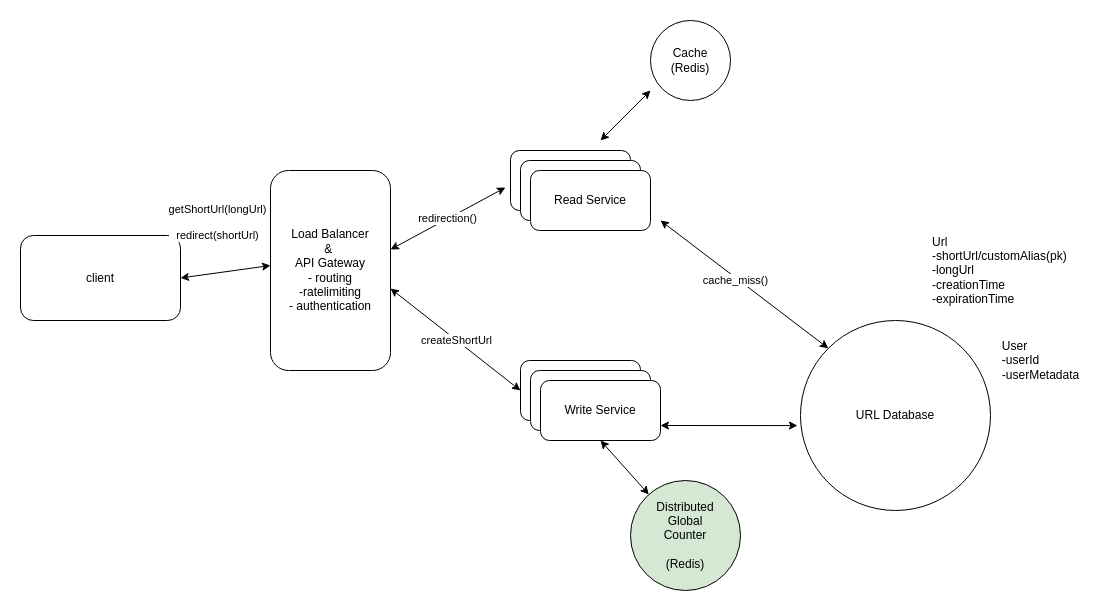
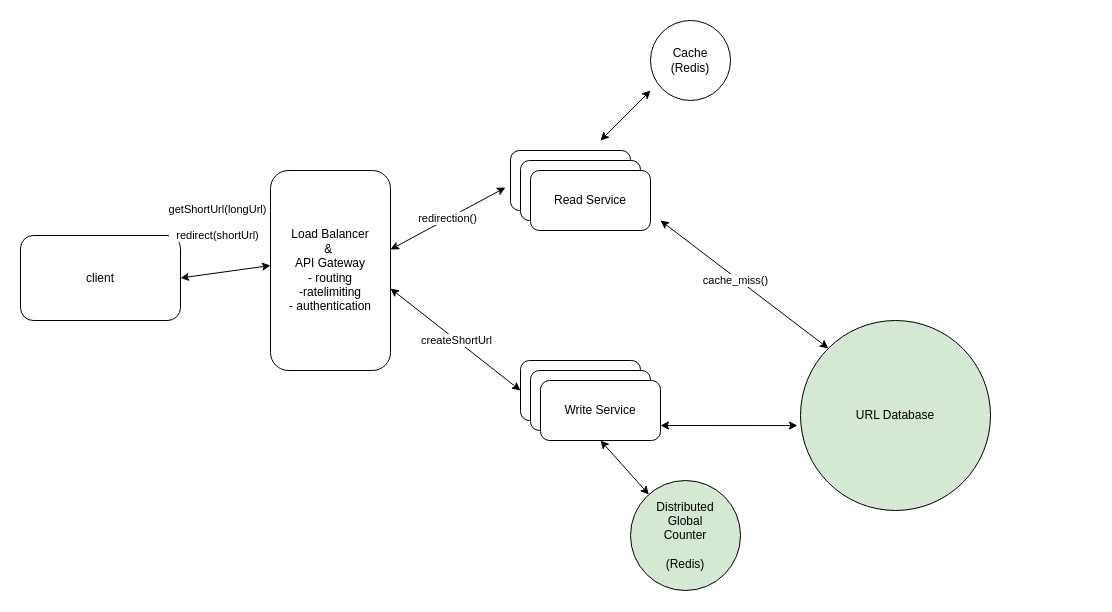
  <mxCell id="0" />
  <mxCell id="1" parent="0" />
  <mxCell id="2" value="client" style="rounded=1;whiteSpace=wrap;html=1;" vertex="1" parent="1"><mxGeometry x="20" y="235" width="160" height="85" as="geometry" /></mxCell>
  <mxCell id="3" value="" style="endArrow=classic;startArrow=classic;html=1;exitX=1;exitY=0.5;exitDx=0;exitDy=0;" edge="1" parent="1" source="2"><mxGeometry width="50" height="50" relative="1" as="geometry"><mxPoint x="530" y="470" as="sourcePoint" /><mxPoint x="270" y="265" as="targetPoint" /></mxGeometry></mxCell>
  <mxCell id="4" value="getShortUrl(longUrl)&lt;br&gt;&lt;br&gt;redirect(shortUrl)&lt;br&gt;" style="edgeLabel;html=1;align=center;verticalAlign=middle;resizable=0;points=[];" vertex="1" connectable="0" parent="3"><mxGeometry x="-0.076" y="-2" relative="1" as="geometry"><mxPoint x="-5" y="-52" as="offset" /></mxGeometry></mxCell>
- <mxCell id="5" value="URL Database" style="ellipse;whiteSpace=wrap;html=1;aspect=fixed;" vertex="1" parent="1"><mxGeometry x="800" y="320" width="190" height="190" as="geometry" /></mxCell>
+ <mxCell id="5" value="URL Database" style="ellipse;whiteSpace=wrap;html=1;aspect=fixed;fillColor=#d5e8d4;" vertex="1" parent="1"><mxGeometry x="800" y="320" width="190" height="190" as="geometry" /></mxCell>
  <mxCell id="6" value="" style="endArrow=classic;startArrow=classic;html=1;entryX=-0.016;entryY=0.553;entryDx=0;entryDy=0;entryPerimeter=0;exitX=1;exitY=0.75;exitDx=0;exitDy=0;" edge="1" parent="1" source="18" target="5"><mxGeometry width="50" height="50" relative="1" as="geometry"><mxPoint x="720" y="380" as="sourcePoint" /><mxPoint x="580" y="410" as="targetPoint" /></mxGeometry></mxCell>
  <mxCell id="7" value="Cache&lt;br&gt;(Redis)" style="ellipse;whiteSpace=wrap;html=1;aspect=fixed;" vertex="1" parent="1"><mxGeometry x="650" y="20" width="80" height="80" as="geometry" /></mxCell>
  <mxCell id="8" value="" style="endArrow=classic;startArrow=classic;html=1;" edge="1" parent="1"><mxGeometry width="50" height="50" relative="1" as="geometry"><mxPoint x="600" y="140" as="sourcePoint" /><mxPoint x="650" y="90" as="targetPoint" /></mxGeometry></mxCell>
- <mxCell id="9" value="Url&lt;br&gt;-shortUrl/customAlias(pk)&lt;br&gt;-longUrl&lt;br&gt;-creationTime&lt;br&gt;-expirationTime&lt;br&gt;" style="text;html=1;align=left;verticalAlign=middle;resizable=0;points=[];autosize=1;strokeColor=none;fillColor=none;" vertex="1" parent="1"><mxGeometry x="930" y="225" width="160" height="90" as="geometry" /></mxCell>
- <mxCell id="10" value="&lt;div style=&quot;text-align: left;&quot;&gt;&lt;span style=&quot;background-color: initial;&quot;&gt;User&lt;/span&gt;&lt;/div&gt;&lt;div style=&quot;text-align: left;&quot;&gt;&lt;span style=&quot;background-color: initial;&quot;&gt;-userId&lt;/span&gt;&lt;/div&gt;&lt;div style=&quot;text-align: left;&quot;&gt;&lt;span style=&quot;background-color: initial;&quot;&gt;-userMetadata&lt;/span&gt;&lt;/div&gt;" style="text;html=1;align=center;verticalAlign=middle;resizable=0;points=[];autosize=1;strokeColor=none;fillColor=none;" vertex="1" parent="1"><mxGeometry x="990" y="330" width="100" height="60" as="geometry" /></mxCell>
  <mxCell id="11" value="Load Balancer&lt;br&gt;&amp;amp;&amp;nbsp;&lt;br&gt;API Gateway&lt;br&gt;- routing&lt;br&gt;-ratelimiting&lt;br&gt;- authentication&lt;br&gt;" style="rounded=1;whiteSpace=wrap;html=1;" vertex="1" parent="1"><mxGeometry x="270" y="170" width="120" height="200" as="geometry" /></mxCell>
  <mxCell id="12" value="Read Service" style="rounded=1;whiteSpace=wrap;html=1;" vertex="1" parent="1"><mxGeometry x="510" y="150" width="120" height="60" as="geometry" /></mxCell>
  <mxCell id="13" value="Write Service" style="rounded=1;whiteSpace=wrap;html=1;" vertex="1" parent="1"><mxGeometry x="520" y="360" width="120" height="60" as="geometry" /></mxCell>
  <mxCell id="14" value="redirection()" style="endArrow=classic;startArrow=classic;html=1;exitX=1;exitY=0.395;exitDx=0;exitDy=0;exitPerimeter=0;entryX=-0.042;entryY=0.617;entryDx=0;entryDy=0;entryPerimeter=0;" edge="1" parent="1" source="11" target="12"><mxGeometry width="50" height="50" relative="1" as="geometry"><mxPoint x="550" y="330" as="sourcePoint" /><mxPoint x="600" y="280" as="targetPoint" /></mxGeometry></mxCell>
  <mxCell id="15" value="" style="endArrow=classic;startArrow=classic;html=1;exitX=1;exitY=0.59;exitDx=0;exitDy=0;exitPerimeter=0;entryX=0;entryY=0.5;entryDx=0;entryDy=0;" edge="1" parent="1" source="11" target="13"><mxGeometry width="50" height="50" relative="1" as="geometry"><mxPoint x="550" y="330" as="sourcePoint" /><mxPoint x="600" y="280" as="targetPoint" /></mxGeometry></mxCell>
  <mxCell id="16" value="createShortUrl&lt;br&gt;" style="edgeLabel;html=1;align=center;verticalAlign=middle;resizable=0;points=[];" vertex="1" connectable="0" parent="15"><mxGeometry relative="1" as="geometry"><mxPoint as="offset" /></mxGeometry></mxCell>
  <mxCell id="17" value="Write Service" style="rounded=1;whiteSpace=wrap;html=1;" vertex="1" parent="1"><mxGeometry x="530" y="370" width="120" height="60" as="geometry" /></mxCell>
  <mxCell id="18" value="Write Service" style="rounded=1;whiteSpace=wrap;html=1;" vertex="1" parent="1"><mxGeometry x="540" y="380" width="120" height="60" as="geometry" /></mxCell>
  <mxCell id="19" value="Distributed &lt;br&gt;Global&lt;br&gt;Counter&lt;br&gt;&lt;br&gt;(Redis)" style="ellipse;whiteSpace=wrap;html=1;aspect=fixed;fillColor=#d5e8d4;" vertex="1" parent="1"><mxGeometry x="630" y="480" width="110" height="110" as="geometry" /></mxCell>
  <mxCell id="20" value="" style="endArrow=classic;startArrow=classic;html=1;entryX=0.5;entryY=1;entryDx=0;entryDy=0;" edge="1" parent="1" source="19" target="18"><mxGeometry width="50" height="50" relative="1" as="geometry"><mxPoint x="550" y="290" as="sourcePoint" /><mxPoint x="600" y="240" as="targetPoint" /></mxGeometry></mxCell>
  <mxCell id="21" value="Read Service" style="rounded=1;whiteSpace=wrap;html=1;" vertex="1" parent="1"><mxGeometry x="520" y="160" width="120" height="60" as="geometry" /></mxCell>
  <mxCell id="22" value="Read Service" style="rounded=1;whiteSpace=wrap;html=1;" vertex="1" parent="1"><mxGeometry x="530" y="170" width="120" height="60" as="geometry" /></mxCell>
  <mxCell id="23" value="" style="endArrow=classic;startArrow=classic;html=1;entryX=0;entryY=0;entryDx=0;entryDy=0;" edge="1" parent="1" target="5"><mxGeometry width="50" height="50" relative="1" as="geometry"><mxPoint x="660" y="220" as="sourcePoint" /><mxPoint x="600" y="240" as="targetPoint" /></mxGeometry></mxCell>
  <mxCell id="24" value="cache_miss()&lt;br&gt;" style="edgeLabel;html=1;align=center;verticalAlign=middle;resizable=0;points=[];" vertex="1" connectable="0" parent="23"><mxGeometry x="-0.103" y="-2" relative="1" as="geometry"><mxPoint as="offset" /></mxGeometry></mxCell>
